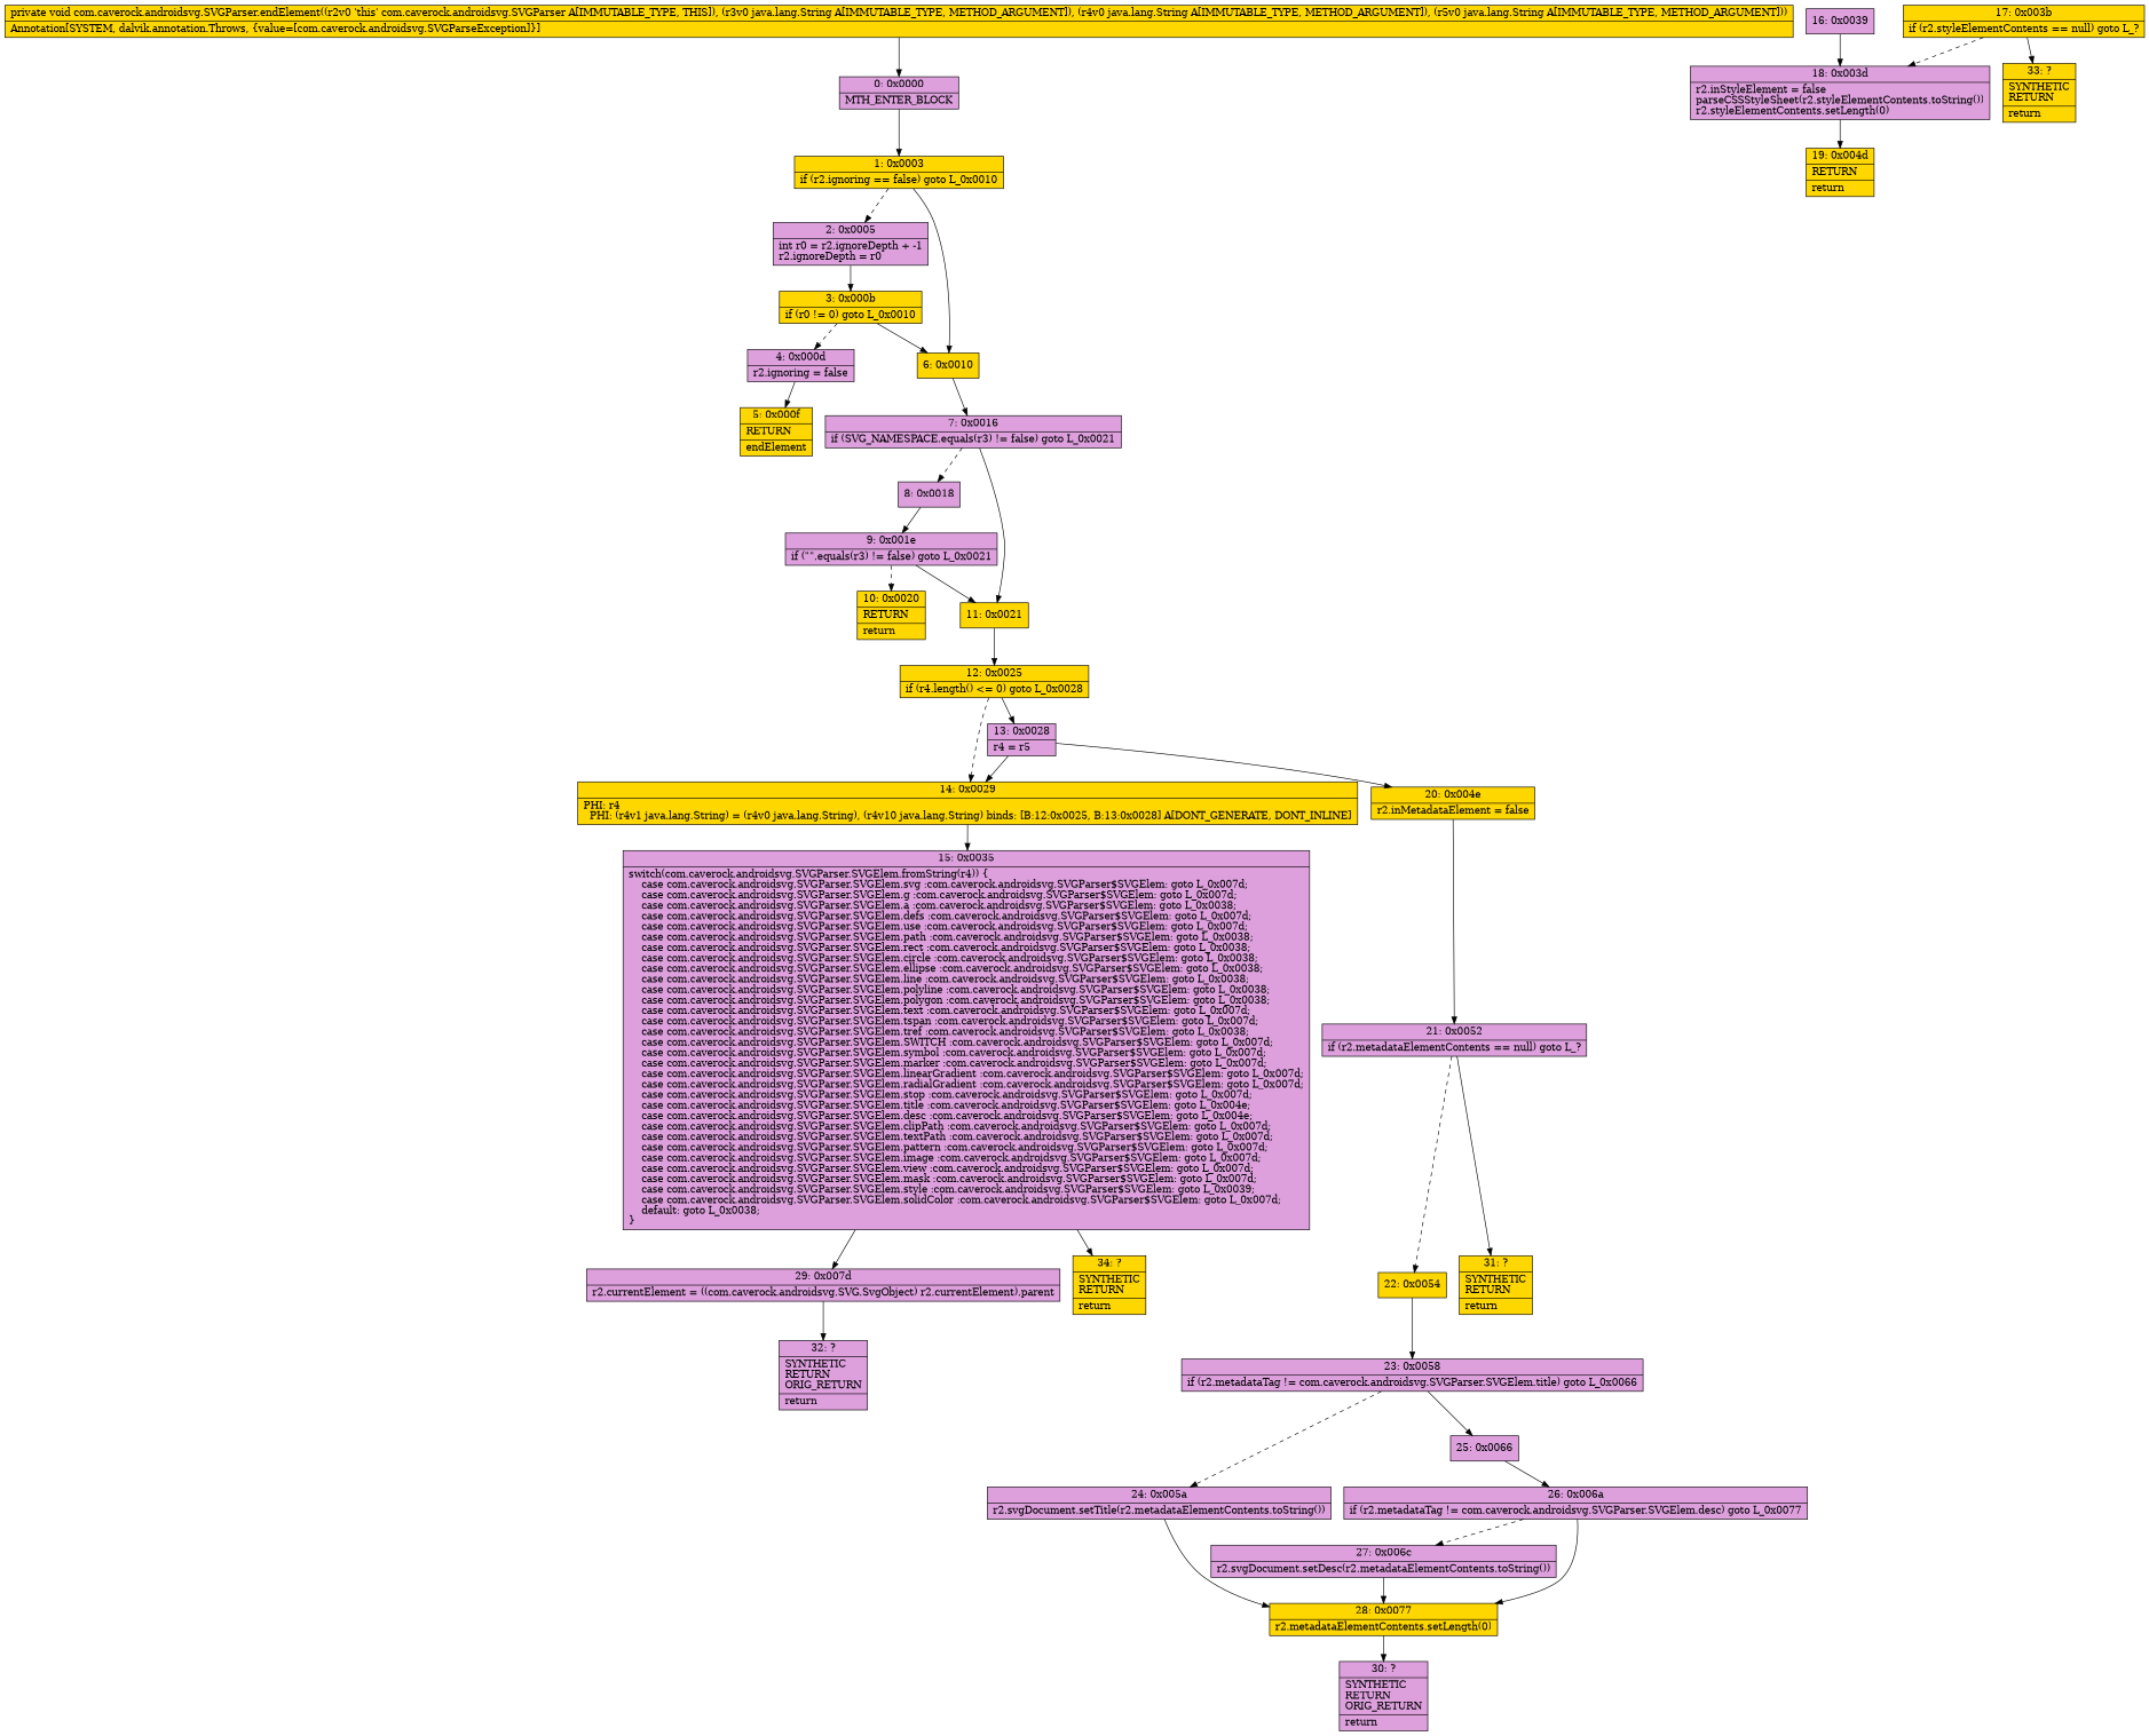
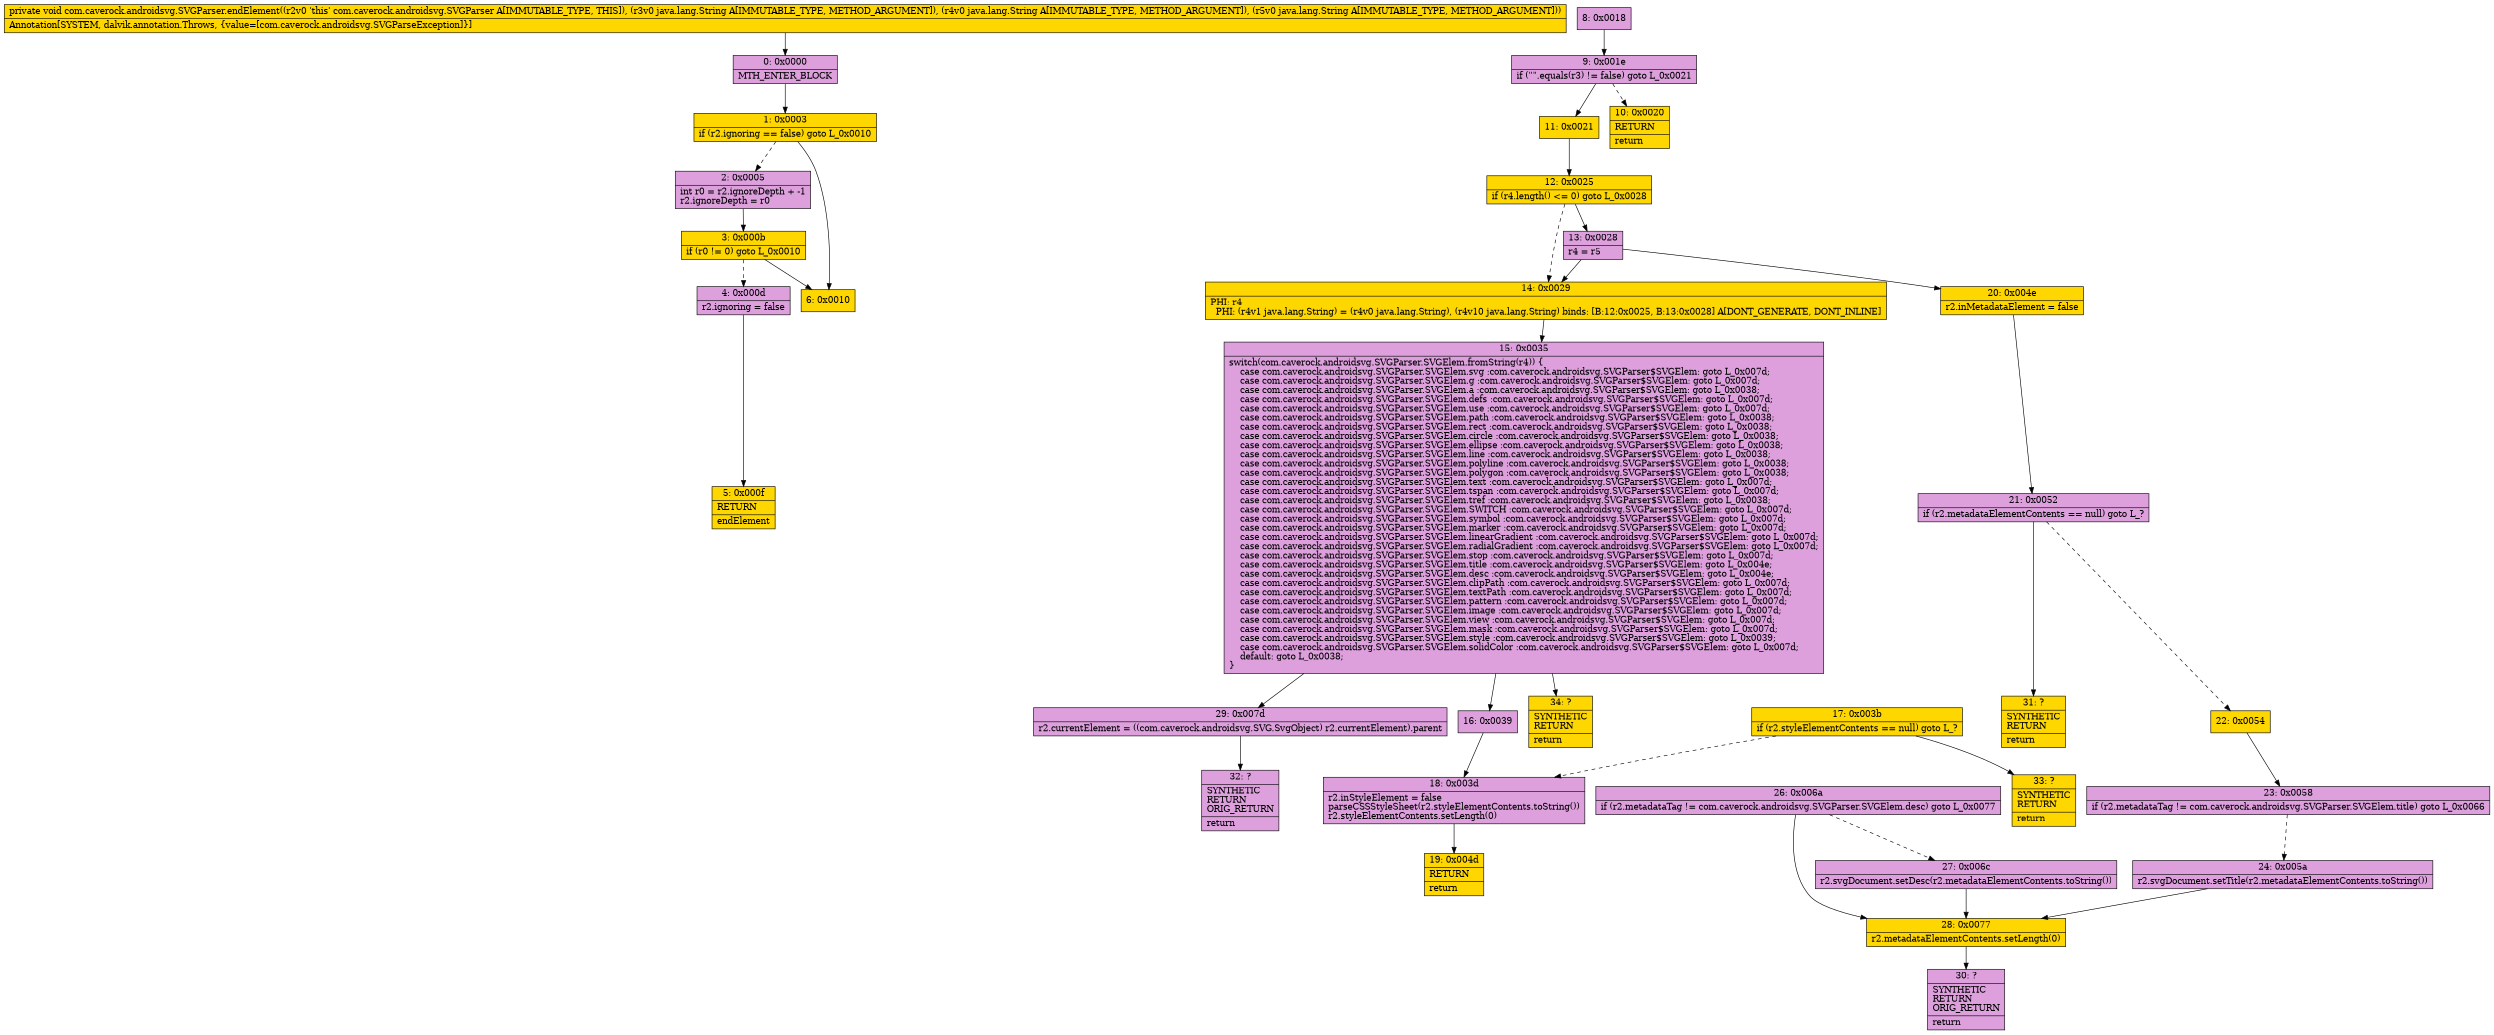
  digraph {
    node [fillcolor=plum shape=record style=filled]
    n1 [label="{0\:\ 0x0000|MTH_ENTER_BLOCK\l}"]
    n2 [fillcolor=gold label="{1\:\ 0x0003|if (r2.ignoring == false) goto L_0x0010\l}"]
    n3 [label="{2\:\ 0x0005|int r0 = r2.ignoreDepth + \-1\lr2.ignoreDepth = r0\l}"]
    n4 [fillcolor=gold label="{6\:\ 0x0010}"]
    n5 [fillcolor=gold label="{3\:\ 0x000b|if (r0 != 0) goto L_0x0010\l}"]
-   n6 [label="{7\:\ 0x0016|if (SVG_NAMESPACE.equals(r3) != false) goto L_0x0021\l}"]
    n7 [label="{4\:\ 0x000d|r2.ignoring = false\l}"]
    n8 [fillcolor=gold label="{5\:\ 0x000f|RETURN\l|endElement\l}"]
    n9 [label="{8\:\ 0x0018}"]
    n10 [fillcolor=gold label="{11\:\ 0x0021}"]
    n11 [label="{9\:\ 0x001e|if (\"\".equals(r3) != false) goto L_0x0021\l}"]
    n12 [fillcolor=gold label="{12\:\ 0x0025|if (r4.length() \<= 0) goto L_0x0028\l}"]
    n13 [fillcolor=gold label="{10\:\ 0x0020|RETURN\l|return\l}"]
    n14 [label="{13\:\ 0x0028|r4 = r5\l}"]
    n15 [fillcolor=gold label="{14\:\ 0x0029|PHI: r4 \l  PHI: (r4v1 java.lang.String) = (r4v0 java.lang.String), (r4v10 java.lang.String) binds: [B:12:0x0025, B:13:0x0028] A[DONT_GENERATE, DONT_INLINE]\l}"]
    n16 [fillcolor=gold label="{20\:\ 0x004e|r2.inMetadataElement = false\l}"]
    n17 [label="{15\:\ 0x0035|switch(com.caverock.androidsvg.SVGParser.SVGElem.fromString(r4)) \{\l    case com.caverock.androidsvg.SVGParser.SVGElem.svg :com.caverock.androidsvg.SVGParser$SVGElem: goto L_0x007d;\l    case com.caverock.androidsvg.SVGParser.SVGElem.g :com.caverock.androidsvg.SVGParser$SVGElem: goto L_0x007d;\l    case com.caverock.androidsvg.SVGParser.SVGElem.a :com.caverock.androidsvg.SVGParser$SVGElem: goto L_0x0038;\l    case com.caverock.androidsvg.SVGParser.SVGElem.defs :com.caverock.androidsvg.SVGParser$SVGElem: goto L_0x007d;\l    case com.caverock.androidsvg.SVGParser.SVGElem.use :com.caverock.androidsvg.SVGParser$SVGElem: goto L_0x007d;\l    case com.caverock.androidsvg.SVGParser.SVGElem.path :com.caverock.androidsvg.SVGParser$SVGElem: goto L_0x0038;\l    case com.caverock.androidsvg.SVGParser.SVGElem.rect :com.caverock.androidsvg.SVGParser$SVGElem: goto L_0x0038;\l    case com.caverock.androidsvg.SVGParser.SVGElem.circle :com.caverock.androidsvg.SVGParser$SVGElem: goto L_0x0038;\l    case com.caverock.androidsvg.SVGParser.SVGElem.ellipse :com.caverock.androidsvg.SVGParser$SVGElem: goto L_0x0038;\l    case com.caverock.androidsvg.SVGParser.SVGElem.line :com.caverock.androidsvg.SVGParser$SVGElem: goto L_0x0038;\l    case com.caverock.androidsvg.SVGParser.SVGElem.polyline :com.caverock.androidsvg.SVGParser$SVGElem: goto L_0x0038;\l    case com.caverock.androidsvg.SVGParser.SVGElem.polygon :com.caverock.androidsvg.SVGParser$SVGElem: goto L_0x0038;\l    case com.caverock.androidsvg.SVGParser.SVGElem.text :com.caverock.androidsvg.SVGParser$SVGElem: goto L_0x007d;\l    case com.caverock.androidsvg.SVGParser.SVGElem.tspan :com.caverock.androidsvg.SVGParser$SVGElem: goto L_0x007d;\l    case com.caverock.androidsvg.SVGParser.SVGElem.tref :com.caverock.androidsvg.SVGParser$SVGElem: goto L_0x0038;\l    case com.caverock.androidsvg.SVGParser.SVGElem.SWITCH :com.caverock.androidsvg.SVGParser$SVGElem: goto L_0x007d;\l    case com.caverock.androidsvg.SVGParser.SVGElem.symbol :com.caverock.androidsvg.SVGParser$SVGElem: goto L_0x007d;\l    case com.caverock.androidsvg.SVGParser.SVGElem.marker :com.caverock.androidsvg.SVGParser$SVGElem: goto L_0x007d;\l    case com.caverock.androidsvg.SVGParser.SVGElem.linearGradient :com.caverock.androidsvg.SVGParser$SVGElem: goto L_0x007d;\l    case com.caverock.androidsvg.SVGParser.SVGElem.radialGradient :com.caverock.androidsvg.SVGParser$SVGElem: goto L_0x007d;\l    case com.caverock.androidsvg.SVGParser.SVGElem.stop :com.caverock.androidsvg.SVGParser$SVGElem: goto L_0x007d;\l    case com.caverock.androidsvg.SVGParser.SVGElem.title :com.caverock.androidsvg.SVGParser$SVGElem: goto L_0x004e;\l    case com.caverock.androidsvg.SVGParser.SVGElem.desc :com.caverock.androidsvg.SVGParser$SVGElem: goto L_0x004e;\l    case com.caverock.androidsvg.SVGParser.SVGElem.clipPath :com.caverock.androidsvg.SVGParser$SVGElem: goto L_0x007d;\l    case com.caverock.androidsvg.SVGParser.SVGElem.textPath :com.caverock.androidsvg.SVGParser$SVGElem: goto L_0x007d;\l    case com.caverock.androidsvg.SVGParser.SVGElem.pattern :com.caverock.androidsvg.SVGParser$SVGElem: goto L_0x007d;\l    case com.caverock.androidsvg.SVGParser.SVGElem.image :com.caverock.androidsvg.SVGParser$SVGElem: goto L_0x007d;\l    case com.caverock.androidsvg.SVGParser.SVGElem.view :com.caverock.androidsvg.SVGParser$SVGElem: goto L_0x007d;\l    case com.caverock.androidsvg.SVGParser.SVGElem.mask :com.caverock.androidsvg.SVGParser$SVGElem: goto L_0x007d;\l    case com.caverock.androidsvg.SVGParser.SVGElem.style :com.caverock.androidsvg.SVGParser$SVGElem: goto L_0x0039;\l    case com.caverock.androidsvg.SVGParser.SVGElem.solidColor :com.caverock.androidsvg.SVGParser$SVGElem: goto L_0x007d;\l    default: goto L_0x0038;\l\}\l}"]
    n18 [label="{16\:\ 0x0039}"]
    n19 [label="{29\:\ 0x007d|r2.currentElement = ((com.caverock.androidsvg.SVG.SvgObject) r2.currentElement).parent\l}"]
    n20 [fillcolor=gold label="{34\:\ ?|SYNTHETIC\lRETURN\l|return\l}"]
    n21 [label="{18\:\ 0x003d|r2.inStyleElement = false\lparseCSSStyleSheet(r2.styleElementContents.toString())\lr2.styleElementContents.setLength(0)\l}"]
    n22 [label="{21\:\ 0x0052|if (r2.metadataElementContents == null) goto L_?\l}"]
    n23 [label="{32\:\ ?|SYNTHETIC\lRETURN\lORIG_RETURN\l|return\l}"]
    n24 [fillcolor=gold label="{17\:\ 0x003b|if (r2.styleElementContents == null) goto L_?\l}"]
    n25 [fillcolor=gold label="{33\:\ ?|SYNTHETIC\lRETURN\l|return\l}"]
    n26 [fillcolor=gold label="{19\:\ 0x004d|RETURN\l|return\l}"]
    n27 [fillcolor=gold label="{22\:\ 0x0054}"]
    n28 [fillcolor=gold label="{31\:\ ?|SYNTHETIC\lRETURN\l|return\l}"]
    n29 [label="{23\:\ 0x0058|if (r2.metadataTag != com.caverock.androidsvg.SVGParser.SVGElem.title) goto L_0x0066\l}"]
    n30 [label="{24\:\ 0x005a|r2.svgDocument.setTitle(r2.metadataElementContents.toString())\l}"]
-   n31 [label="{25\:\ 0x0066}"]
    n32 [fillcolor=gold label="{28\:\ 0x0077|r2.metadataElementContents.setLength(0)\l}"]
    n33 [label="{26\:\ 0x006a|if (r2.metadataTag != com.caverock.androidsvg.SVGParser.SVGElem.desc) goto L_0x0077\l}"]
    n34 [label="{30\:\ ?|SYNTHETIC\lRETURN\lORIG_RETURN\l|return\l}"]
    n35 [label="{27\:\ 0x006c|r2.svgDocument.setDesc(r2.metadataElementContents.toString())\l}"]
    n36 [fillcolor=gold label="{private void com.caverock.androidsvg.SVGParser.endElement((r2v0 'this' com.caverock.androidsvg.SVGParser A[IMMUTABLE_TYPE, THIS]), (r3v0 java.lang.String A[IMMUTABLE_TYPE, METHOD_ARGUMENT]), (r4v0 java.lang.String A[IMMUTABLE_TYPE, METHOD_ARGUMENT]), (r5v0 java.lang.String A[IMMUTABLE_TYPE, METHOD_ARGUMENT]))  | Annotation[SYSTEM, dalvik.annotation.Throws, \{value=[com.caverock.androidsvg.SVGParseException]\}]\l}"]
    n1 -> n2
    n2 -> n3 [style=dashed]
    n2 -> n4
    n3 -> n5
-   n4 -> n6
    n5 -> n4
    n5 -> n7 [style=dashed]
-   n6 -> n9 [style=dashed]
-   n6 -> n10
    n7 -> n8
    n9 -> n11
    n10 -> n12
    n11 -> n10
    n11 -> n13 [style=dashed]
    n12 -> n14
    n12 -> n15 [style=dashed]
    n14 -> n15
    n14 -> n16
    n15 -> n17
    n16 -> n22
+   n17 -> n18
    n17 -> n19
    n17 -> n20
    n18 -> n21
    n19 -> n23
    n21 -> n26
    n22 -> n27 [style=dashed]
    n22 -> n28
    n24 -> n21 [style=dashed]
    n24 -> n25
    n27 -> n29
    n29 -> n30 [style=dashed]
-   n29 -> n31
    n30 -> n32
-   n31 -> n33
    n32 -> n34
    n33 -> n32
    n33 -> n35 [style=dashed]
    n35 -> n32
    n36 -> n1
  }
